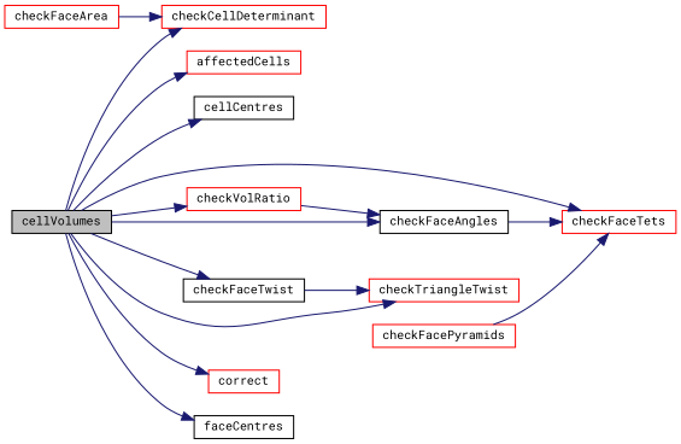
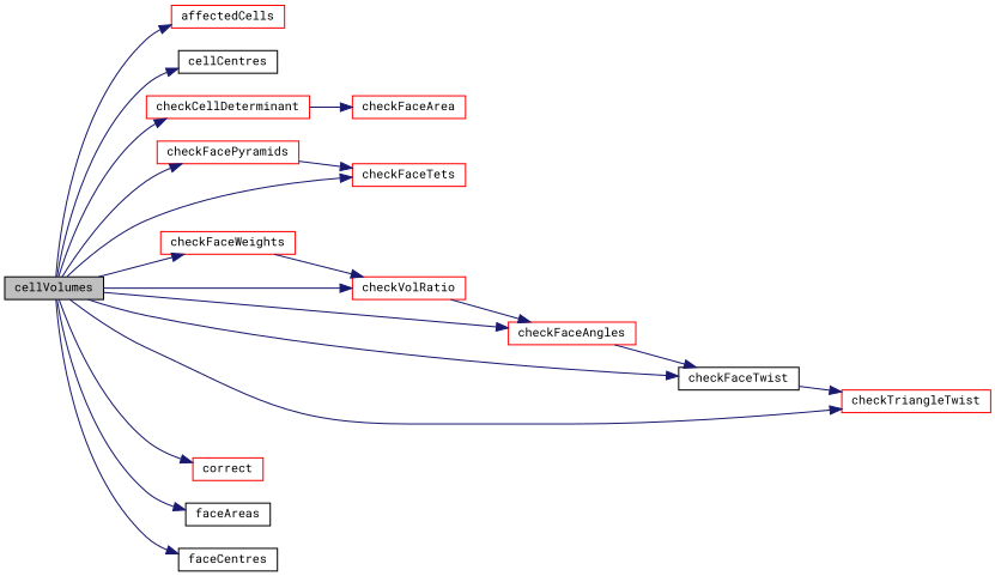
  digraph {
    fontname="Roboto Mono"
    rankdir=LR
    node [color=red fontname="Roboto Mono" fontsize=10 shape=record]
    edge [color=midnightblue fontname="Roboto Mono" fontsize=10 labelfontname=Helvetica labelfontsize=10 style=solid]
    n1 [color=black fillcolor=grey75 fontcolor=black height=0.2 label=cellVolumes style=filled width=0.4]
    n2 [height=0.2 label=affectedCells width=0.4]
    n3 [color=black height=0.2 label=cellCentres width=0.4]
    n4 [height=0.2 label=checkCellDeterminant width=0.4]
    n5 [height=0.2 label=checkFacePyramids width=0.4]
    n6 [height=0.2 label=checkFaceTets width=0.4]
+   n7 [height=0.2 label=checkFaceWeights width=0.4]
    n8 [height=0.2 label=checkVolRatio width=0.4]
-   n9 [color=black height=0.2 label=checkFaceAngles width=0.4]
+   n9 [height=0.2 label=checkFaceAngles width=0.4]
    n10 [color=black height=0.2 label=checkFaceTwist width=0.4]
    n11 [height=0.2 label=checkTriangleTwist width=0.4]
    n12 [height=0.2 label=correct width=0.4]
+   n13 [color=black height=0.2 label=faceAreas width=0.4]
    n14 [color=black height=0.2 label=faceCentres width=0.4]
    n15 [height=0.2 label=checkFaceArea width=0.4]
    n1 -> n2
    n1 -> n3
    n1 -> n4
+   n1 -> n5
    n1 -> n6
+   n1 -> n7
    n1 -> n8
    n1 -> n9
    n1 -> n10
    n1 -> n11
    n1 -> n12
+   n1 -> n13
    n1 -> n14
    n5 -> n6
+   n7 -> n8
    n8 -> n9
-   n9 -> n6
+   n9 -> n10
    n10 -> n11
-   n15 -> n4
+   n4 -> n15
  }
